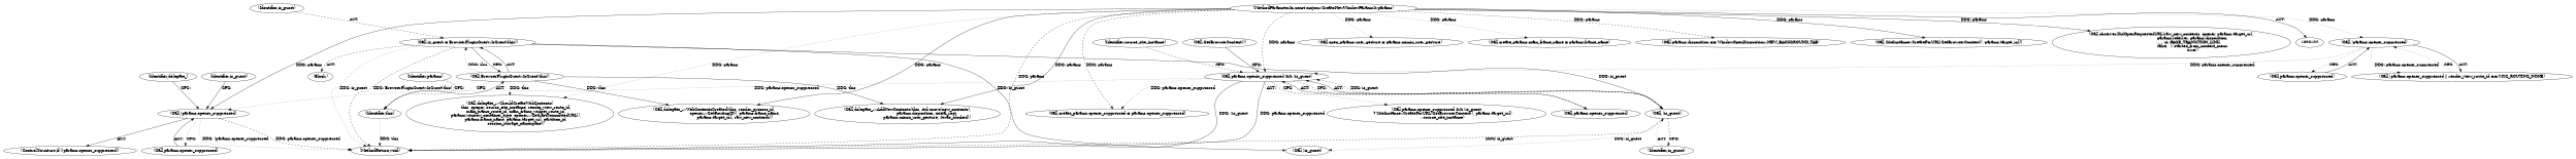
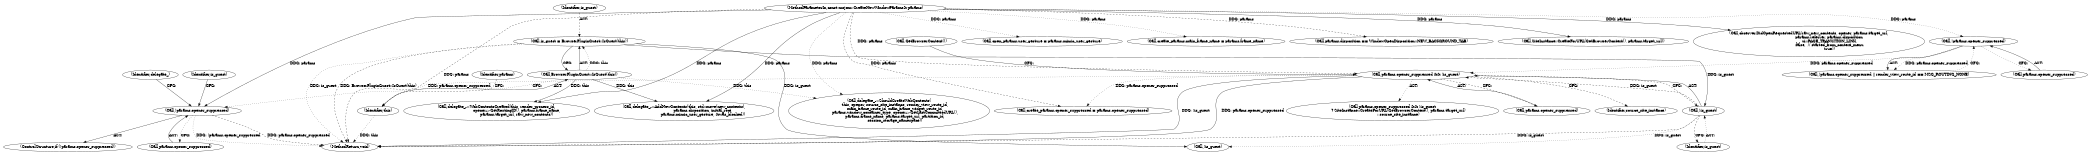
  digraph {
    edge [style=solid]
    n1 [label="(Call,!params.opener_suppressed)"]
    n2 [label="(MethodReturn,void)"]
    n3 [label="(ControlStructure,if (!params.opener_suppressed))"]
    n4 [label="(Call,params.opener_suppressed)"]
    n5 [label="(MethodParameterIn,const mojom::CreateNewWindowParams& params)"]
    n6 [label="(Call,params.opener_suppressed && !is_guest)"]
    n7 [label="(Call,!params.opener_suppressed)"]
    n8 [label="(Call,delegate_->WebContentsCreated(this, render_process_id,\n                                  opener->GetRoutingID(), params.frame_name,\n                                  params.target_url, raw_new_contents))"]
    n9 [label="(Call,create_params.opener_suppressed = params.opener_suppressed)"]
    n10 [label="(Call,open_params.user_gesture = params.mimic_user_gesture)"]
    n11 [label="(Call,create_params.main_frame_name = params.frame_name)"]
    n12 [label="(Call,params.disposition == WindowOpenDisposition::NEW_BACKGROUND_TAB)"]
    n13 [label="(Call,SiteInstance::CreateForURL(GetBrowserContext(), params.target_url))"]
    n14 [label="(Call,observer.DidOpenRequestedURL(raw_new_contents, opener, params.target_url,\n                                   params.referrer, params.disposition,\n                                   ui::PAGE_TRANSITION_LINK,\n                                   false,  // started_from_context_menu\n                                   true))"]
    n15 [label="(Call,delegate_->ShouldCreateWebContents(\n          this, opener, source_site_instance, render_view_route_id,\n          main_frame_route_id, main_frame_widget_route_id,\n          params.window_container_type, opener->GetLastCommittedURL(),\n          params.frame_name, params.target_url, partition_id,\n          session_storage_namespace))"]
    n16 [label="(Call,delegate_->AddNewContents(this, std::move(new_contents),\n                                params.disposition, initial_rect,\n                                params.mimic_user_gesture, &was_blocked))"]
-   1000104
    n18 [label="(Call,!is_guest)"]
    n19 [label="(Call,params.opener_suppressed && !is_guest\n          ? SiteInstance::CreateForURL(GetBrowserContext(), params.target_url)\n          : source_site_instance)"]
    n20 [label="(Call,params.opener_suppressed)"]
    n21 [label="(Call,!params.opener_suppressed || render_view_route_id == MSG_ROUTING_NONE)"]
    n22 [label="(Call,params.opener_suppressed)"]
    n23 [label="(Call,!is_guest)"]
    n24 [label="(Identifier,is_guest)"]
    n25 [label="(Call,is_guest = BrowserPluginGuest::IsGuest(this))"]
    n26 [label="(Call,BrowserPluginGuest::IsGuest(this))"]
-   n27 [label="(Block,)"]
    n28 [label="(Identifier,this)"]
    n29 [label="(Identifier,source_site_instance)"]
    n30 [label="(Identifier,is_guest)"]
    n31 [label="(Call,GetBrowserContext())"]
    n32 [label="(Identifier,delegate_)"]
    n33 [label="(Identifier,params)"]
    n34 [label="(Identifier,is_guest)"]
    n1 -> n2 [label="DDG: params.opener_suppressed" style=dashed]
    n1 -> n2 [label="DDG: !params.opener_suppressed" style=dotted]
    n1 -> n3 [label="AST: "]
    n1 -> n4 [label="CFG: " style=dotted]
    n4 -> n1 [label="AST: "]
    n5 -> n1 [label="DDG: params"]
    n5 -> n2 [label="DDG: params" style=dashed]
    n5 -> n6 [label="DDG: params" style=dashed]
    n5 -> n7 [label="DDG: params" style=dotted]
    n5 -> n8 [label="DDG: params"]
    n5 -> n9 [label="DDG: params" style=dashed]
    n5 -> n10 [label="DDG: params" style=dotted]
    n5 -> n11 [label="DDG: params" style=dotted]
    n5 -> n12 [label="DDG: params" style=dashed]
    n5 -> n13 [label="DDG: params"]
    n5 -> n14 [label="DDG: params"]
    n5 -> n15 [label="DDG: params" style=dotted]
    n5 -> n16 [label="DDG: params"]
-   n5 -> 1000104 [label="AST: "]
    n6 -> n1 [label="DDG: params.opener_suppressed" style=dotted]
    n6 -> n2 [label="DDG: params.opener_suppressed"]
    n6 -> n2 [label="DDG: !is_guest"]
    n6 -> n9 [label="DDG: params.opener_suppressed" style=dotted]
    n6 -> n18 [label="CFG: " style=dashed]
    n6 -> n19 [label="AST: " style=dotted]
    n6 -> n20 [label="CFG: " style=dashed]
    n7 -> n6 [label="DDG: params.opener_suppressed" style=dotted]
    n7 -> n21 [label="AST: "]
    n7 -> n21 [label="DDG: params.opener_suppressed" style=dotted]
    n7 -> n22 [label="CFG: " style=dotted]
    n18 -> n2 [label="DDG: is_guest" style=dashed]
    n18 -> n6 [label="AST: "]
    n18 -> n6 [label="DDG: is_guest" style=dashed]
    n18 -> n23 [label="DDG: is_guest" style=dotted]
    n18 -> n24 [label="CFG: " style=dashed]
    n20 -> n6 [label="AST: "]
    n21 -> n7 [label="CFG: " style=dotted]
    n22 -> n7 [label="AST: "]
    n24 -> n18 [label="AST: " style=dotted]
    n25 -> n2 [label="DDG: BrowserPluginGuest::IsGuest(this)" style=dashed]
    n25 -> n2 [label="DDG: is_guest" style=dotted]
    n25 -> n18 [label="DDG: is_guest"]
    n25 -> n23 [label="DDG: is_guest"]
    n25 -> n26 [label="CFG: "]
-   n25 -> n27 [label="AST: " style=dashed]
    n26 -> n8 [label="DDG: this"]
    n26 -> n15 [label="DDG: this" style=dotted]
    n26 -> n16 [label="DDG: this"]
    n26 -> n25 [label="AST: "]
    n26 -> n25 [label="DDG: this" style=dotted]
    n26 -> n28 [label="CFG: " style=dotted]
    n28 -> n2 [label="DDG: this" style=dotted]
    n28 -> n26 [label="AST: "]
-   n29 -> n6 [label="CFG: " style=dashed]
+   n6 -> n29 [label="CFG: " style=dashed]
    n30 -> n1 [label="CFG: "]
    n31 -> n6 [label="CFG: "]
    n32 -> n1 [label="CFG: "]
    n33 -> n28 [label="CFG: " style=dashed]
    n34 -> n25 [label="AST: " style=dashed]
  }
